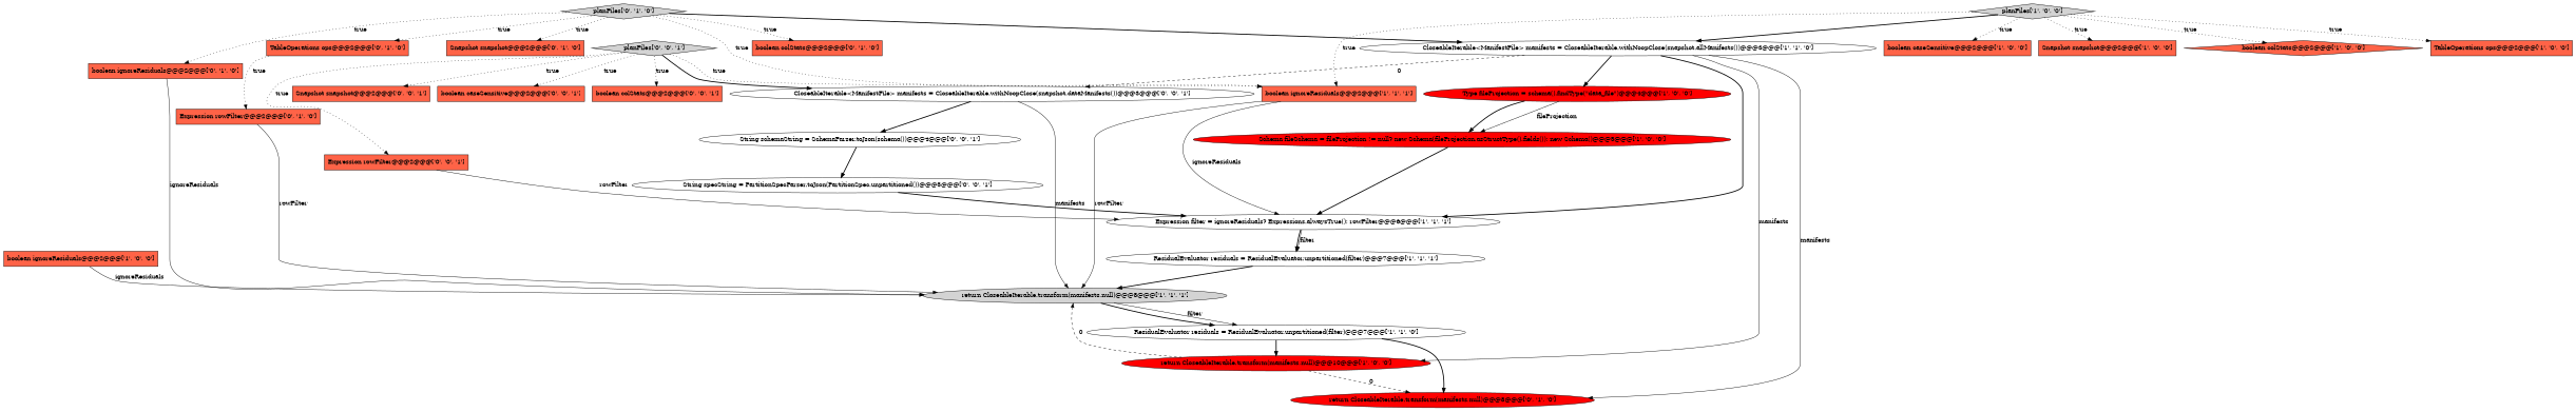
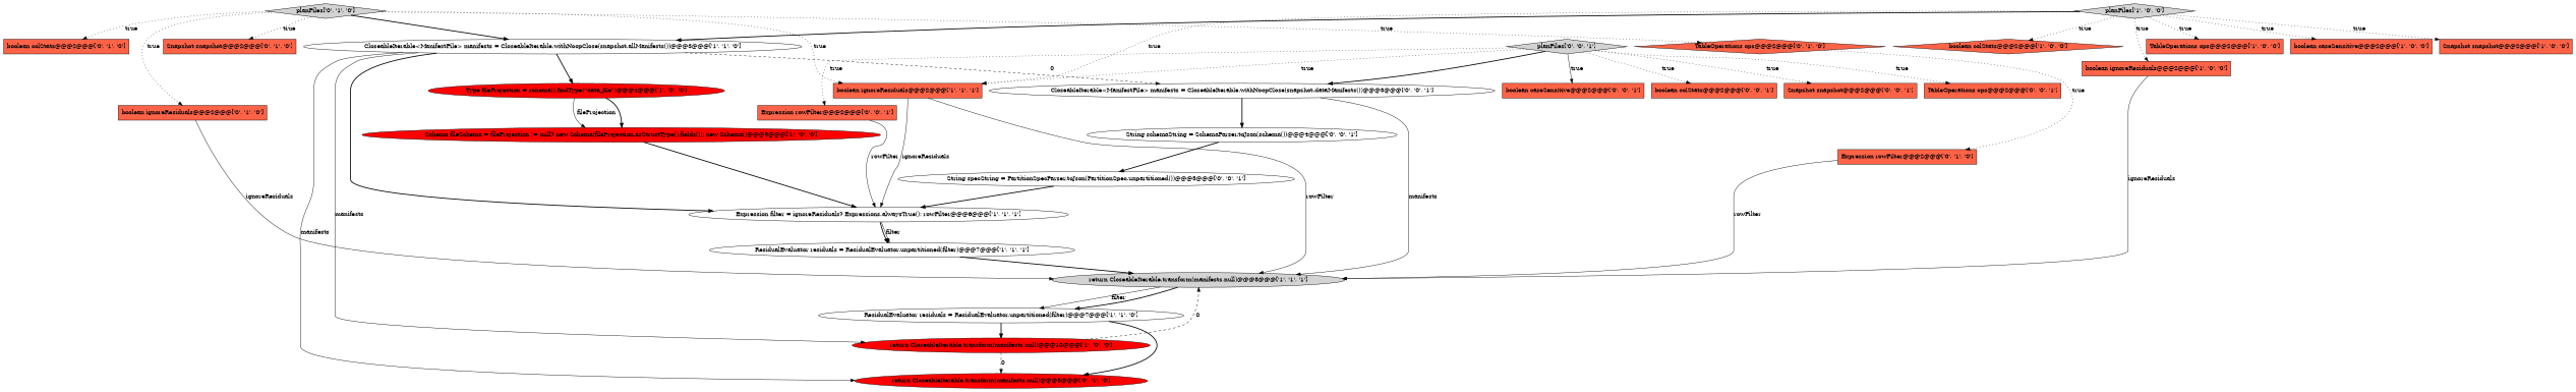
  digraph {
    node [fillcolor=tomato shape=box style=filled]
    edge [style=dotted]
    n1 [label="boolean colStats@@@2@@@['0', '1', '0']"]
    n2 [label="boolean caseSensitive@@@2@@@['1', '0', '0']"]
    n3 [fillcolor=white label="Expression filter = ignoreResiduals? Expressions.alwaysTrue(): rowFilter@@@6@@@['1', '1', '1']" shape=ellipse]
    n4 [fillcolor=white label="ResidualEvaluator residuals = ResidualEvaluator.unpartitioned(filter)@@@7@@@['1', '1', '1']" shape=ellipse]
    n5 [fillcolor=lightgray label="return CloseableIterable.transform(manifests,null)@@@8@@@['1', '1', '1']" shape=ellipse]
    n6 [fillcolor=white label="String specString = PartitionSpecParser.toJson(PartitionSpec.unpartitioned())@@@5@@@['0', '0', '1']" shape=ellipse]
+   n7 [label="TableOperations ops@@@2@@@['0', '0', '1']"]
    n8 [label="boolean caseSensitive@@@2@@@['0', '0', '1']"]
    n9 [label="Expression rowFilter@@@2@@@['0', '0', '1']"]
    n10 [label="Expression rowFilter@@@2@@@['0', '1', '0']"]
    n11 [fillcolor=white label="ResidualEvaluator residuals = ResidualEvaluator.unpartitioned(filter)@@@7@@@['1', '1', '0']" shape=ellipse]
    n12 [fillcolor=white label="String schemaString = SchemaParser.toJson(schema())@@@4@@@['0', '0', '1']" shape=ellipse]
    n13 [label="boolean colStats@@@2@@@['0', '0', '1']"]
    n14 [fillcolor=white label="CloseableIterable<ManifestFile> manifests = CloseableIterable.withNoopClose(snapshot.dataManifests())@@@3@@@['0', '0', '1']" shape=ellipse]
    n15 [fillcolor=red label="return CloseableIterable.transform(manifests,null)@@@8@@@['0', '1', '0']" shape=ellipse]
    n16 [fillcolor=red label="return CloseableIterable.transform(manifests,null)@@@10@@@['1', '0', '0']" shape=ellipse]
-   n17 [label="TableOperations ops@@@2@@@['0', '1', '0']"]
+   n17 [label="TableOperations ops@@@2@@@['0', '1', '0']" shape=diamond]
    n18 [label="boolean ignoreResiduals@@@2@@@['1', '0', '0']"]
    n19 [fillcolor=lightgray label="planFiles['1', '0', '0']" shape=diamond]
    n20 [label="Snapshot snapshot@@@2@@@['1', '0', '0']"]
    n21 [label="boolean ignoreResiduals@@@2@@@['1', '1', '1']"]
    n22 [label="boolean colStats@@@2@@@['1', '0', '0']" shape=diamond]
    n23 [label="TableOperations ops@@@2@@@['1', '0', '0']"]
    n24 [fillcolor=white label="CloseableIterable<ManifestFile> manifests = CloseableIterable.withNoopClose(snapshot.allManifests())@@@3@@@['1', '1', '0']" shape=ellipse]
    n25 [fillcolor=red label="Type fileProjection = schema().findType(\"data_file\")@@@4@@@['1', '0', '0']" shape=ellipse]
    n26 [fillcolor=lightgray label="planFiles['0', '0', '1']" shape=diamond]
    n27 [label="Snapshot snapshot@@@2@@@['0', '0', '1']"]
    n28 [fillcolor=red label="Schema fileSchema = fileProjection != null? new Schema(fileProjection.asStructType().fields()): new Schema()@@@5@@@['1', '0', '0']" shape=ellipse]
    n29 [label="Snapshot snapshot@@@2@@@['0', '1', '0']"]
    n30 [label="boolean ignoreResiduals@@@2@@@['0', '1', '0']"]
    n31 [fillcolor=lightgray label="planFiles['0', '1', '0']" shape=diamond]
    n3 -> n4 [label=filter style=solid]
    n3 -> n4 [style=bold]
    n4 -> n5 [style=bold]
    n5 -> n11 [label=filter style=solid]
    n5 -> n11 [style=bold]
    n6 -> n3 [style=bold]
    n9 -> n3 [label=rowFilter style=solid]
    n10 -> n5 [label=rowFilter style=solid]
    n11 -> n15 [style=bold]
    n11 -> n16 [style=bold]
    n12 -> n6 [style=bold]
    n14 -> n5 [label=manifests style=solid]
    n14 -> n12 [style=bold]
    n16 -> n5 [label=0 style=dashed]
    n16 -> n15 [label=0 style=dashed]
    n17 -> n10 [label=true]
    n18 -> n5 [label=ignoreResiduals style=solid]
    n19 -> n2 [label=true]
+   n19 -> n18 [label=true]
    n19 -> n20 [label=true]
    n19 -> n21 [label=true]
    n19 -> n22 [label=true]
    n19 -> n23 [label=true]
    n19 -> n24 [style=bold]
    n21 -> n3 [label=ignoreResiduals style=solid]
    n21 -> n5 [label=rowFilter style=solid]
    n24 -> n3 [style=bold]
    n24 -> n14 [label=0 style=dashed]
    n24 -> n15 [label=manifests style=solid]
    n24 -> n16 [label=manifests style=solid]
    n24 -> n25 [style=bold]
    n25 -> n28 [label=fileProjection style=solid]
    n25 -> n28 [style=bold]
-   n26 -> n8 [label=true]
+   n26 -> n7 [label=true]
+   n26 -> n8 [label=true style=solid]
    n26 -> n9 [label=true]
    n26 -> n13 [label=true]
    n26 -> n14 [style=bold]
    n26 -> n21 [label=true]
    n26 -> n27 [label=true]
    n28 -> n3 [style=bold]
    n30 -> n5 [label=ignoreResiduals style=solid]
    n31 -> n1 [label=true]
    n31 -> n17 [label=true]
    n31 -> n21 [label=true]
    n31 -> n24 [style=bold]
    n31 -> n29 [label=true]
    n31 -> n30 [label=true]
  }
